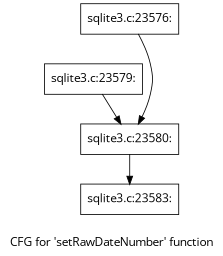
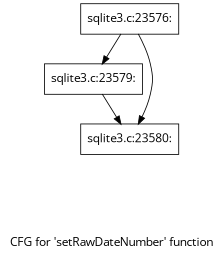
  digraph {
    fontname="Open Sans"
    label="CFG for 'setRawDateNumber' function"
    node [fontname="Open Sans" shape=record]
    edge [fontname="Open Sans"]
    n1 [label="{sqlite3.c:23576:}"]
    n2 [label="{sqlite3.c:23579:}"]
    n3 [label="{sqlite3.c:23580:}"]
-   n4 [label="{sqlite3.c:23583:}"]
+   n1 -> n2
    n1 -> n3
    n2 -> n3
-   n3 -> n4
  }
